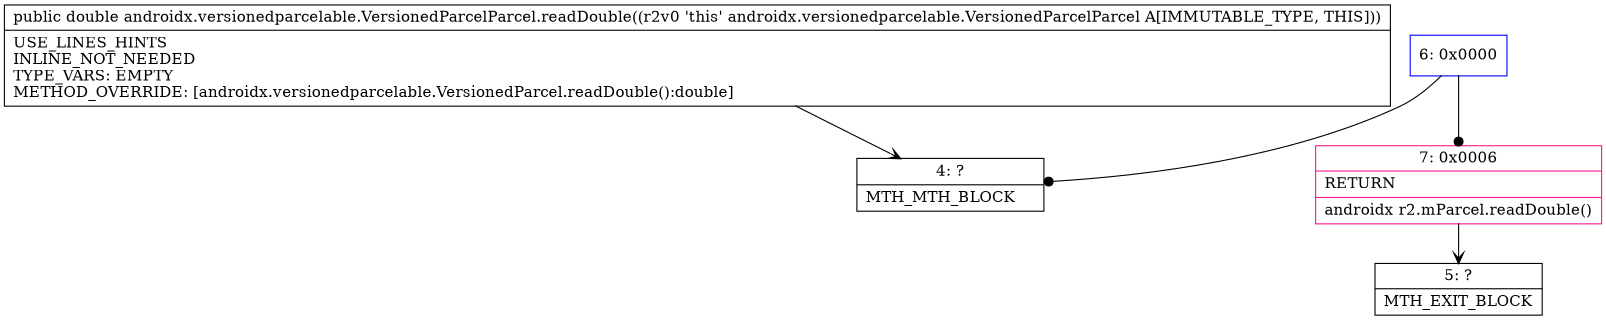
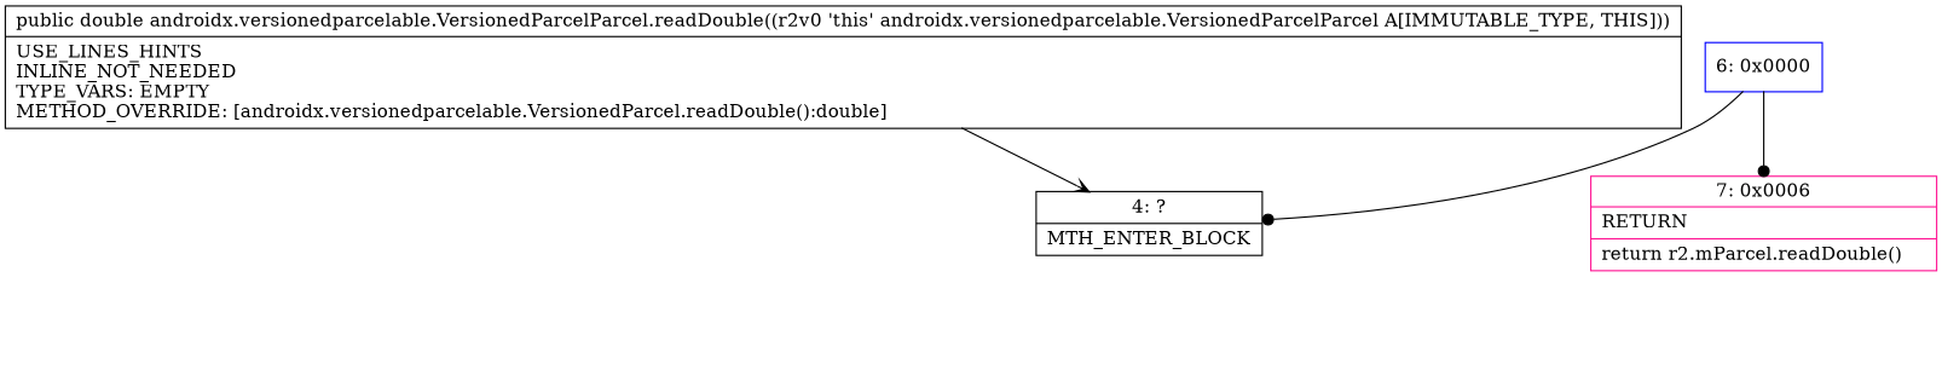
  digraph {
    node [color=black shape=record]
    edge [arrowhead=dot]
-   n1 [label="{4\:\ ?|MTH_MTH_BLOCK\l}"]
+   n1 [label="{4\:\ ?|MTH_ENTER_BLOCK\l}"]
    n2 [color=blue label="{6\:\ 0x0000}"]
-   n3 [color=deeppink label="{7\:\ 0x0006|RETURN\l|androidx r2.mParcel.readDouble()\l}"]
-   n4 [label="{5\:\ ?|MTH_EXIT_BLOCK\l}"]
+   n3 [color=deeppink label="{7\:\ 0x0006|RETURN\l|return r2.mParcel.readDouble()\l}"]
    n5 [label="{public double androidx.versionedparcelable.VersionedParcelParcel.readDouble((r2v0 'this' androidx.versionedparcelable.VersionedParcelParcel A[IMMUTABLE_TYPE, THIS]))  | USE_LINES_HINTS\lINLINE_NOT_NEEDED\lTYPE_VARS: EMPTY\lMETHOD_OVERRIDE: [androidx.versionedparcelable.VersionedParcel.readDouble():double]\l}"]
    n2 -> n1
    n2 -> n3
-   n3 -> n4 [arrowhead=vee]
    n5 -> n1 [arrowhead=vee]
  }
